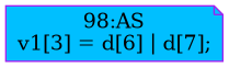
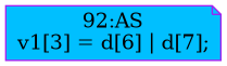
  strict digraph {
-   n1 [ast="<pyverilog.vparser.ast.Assign object at 0x7fee23154ad0>" def_var="['v1']" fillcolor=deepskyblue label="98:AS\nv1[3] = d[6] | d[7];" statements="[]" style=filled typ=Assign use_var="['d', 'd']" color=purple shape=note]
+   n1 [ast="<pyverilog.vparser.ast.Assign object at 0x7fee23154ad0>" def_var="['v1']" fillcolor=deepskyblue label="92:AS\nv1[3] = d[6] | d[7];" statements="[]" style=filled typ=Assign use_var="['d', 'd']" color=purple shape=note]
  }
